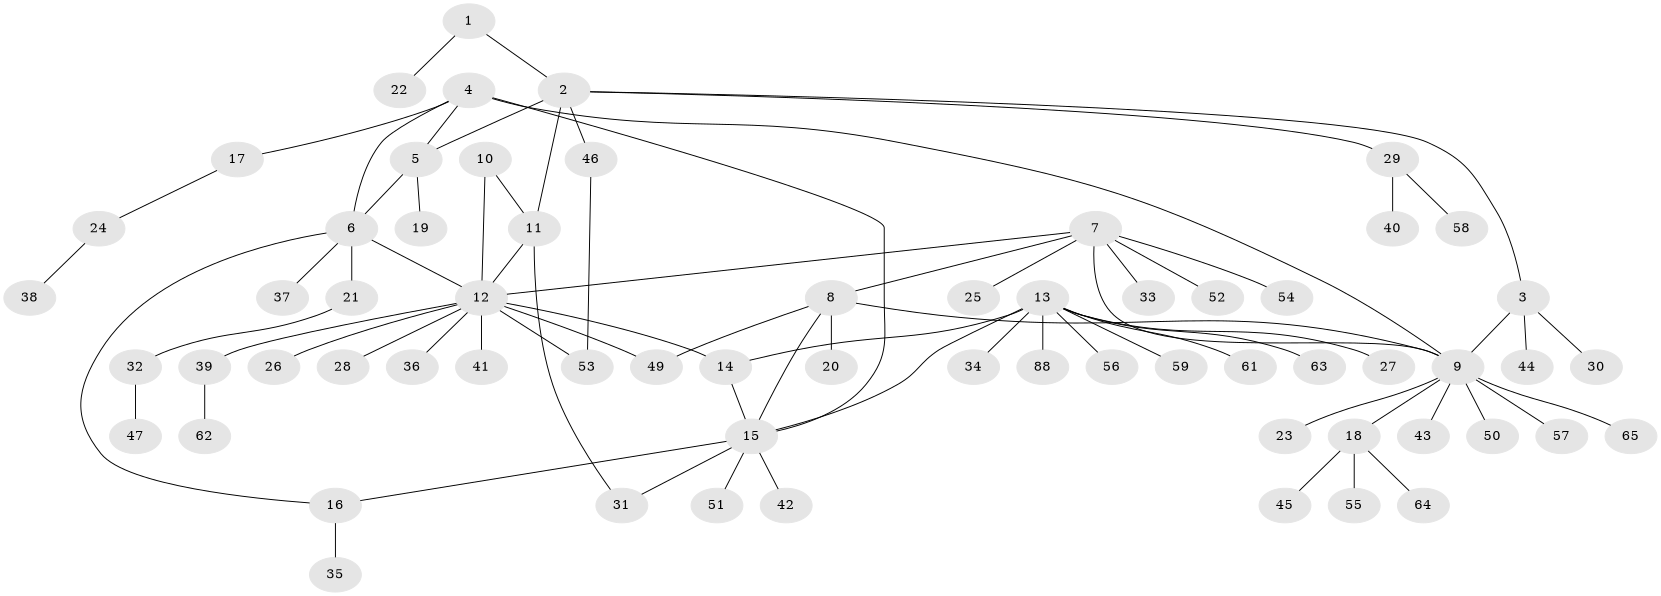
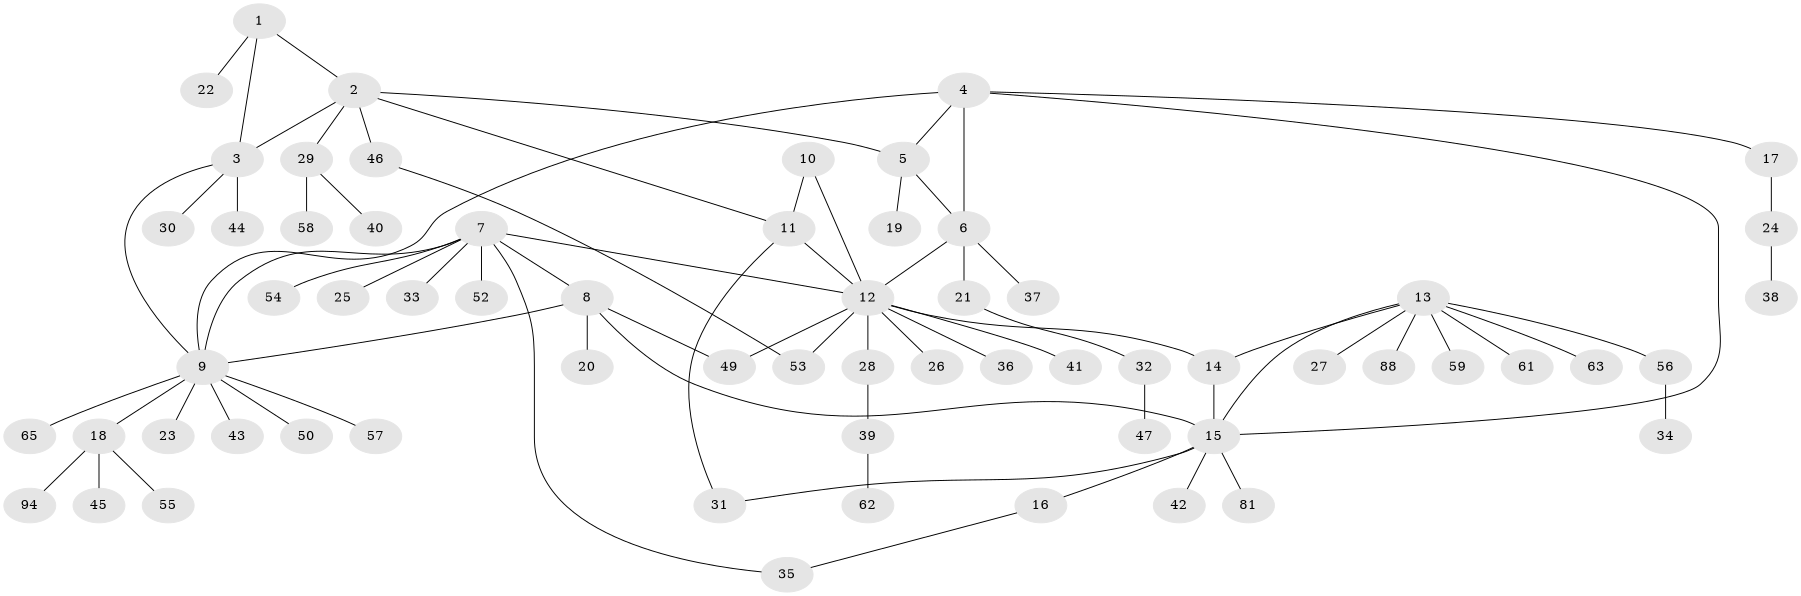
  graph {
    node [color=gray90 style=filled]
    1
    2
    3
    22
    5
    11
    29
    46
    9
    30
    44
    6
    19
    12
    31
    40
    58
    53
    18
    23
    43
    50
    57
    65
    15
    16
    42
-   51
+   51 [label=81]
    4
    17
    21
    37
    24
    49
    14
    26
    28
    36
    41
    35
    32
    7
    8
    25
    33
    52
    54
    20
    45
    55
-   64
+   64 [label=94]
    10
    39
    13
    27
    34
    n57 [label=88]
    56
    59
    61
    63
    38
    47
    62
    1 -- 2
+   1 -- 3
    1 -- 22
    2 -- 3
    2 -- 5
    2 -- 11
    2 -- 29
    2 -- 46
    3 -- 9
    3 -- 30
    3 -- 44
    5 -- 6
    5 -- 19
    11 -- 12
    11 -- 31
    29 -- 40
    29 -- 58
    46 -- 53
    9 -- 18
    9 -- 23
    9 -- 43
    9 -- 50
    9 -- 57
    9 -- 65
    6 -- 12
-   6 -- 16
    6 -- 21
    6 -- 37
    12 -- 53
    12 -- 49
    12 -- 14
    12 -- 26
    12 -- 28
    12 -- 36
    12 -- 41
    18 -- 45
    18 -- 55
    18 -- 64
    15 -- 31
    15 -- 16
    15 -- 42
    15 -- 51
    16 -- 35
    4 -- 5
    4 -- 9
    4 -- 6
    4 -- 15
    4 -- 17
    17 -- 24
    21 -- 32
    24 -- 38
    14 -- 15
-   12 -- 39
+   28 -- 39
    32 -- 47
    7 -- 9
    7 -- 12
+   7 -- 35
    7 -- 8
    7 -- 25
    7 -- 33
    7 -- 52
    7 -- 54
    8 -- 9
    8 -- 15
    8 -- 49
    8 -- 20
    10 -- 11
    10 -- 12
    39 -- 62
    13 -- 15
    13 -- 14
    13 -- 27
-   13 -- 34
+   56 -- 34
    13 -- n57
    13 -- 56
    13 -- 59
    13 -- 61
    13 -- 63
  }
